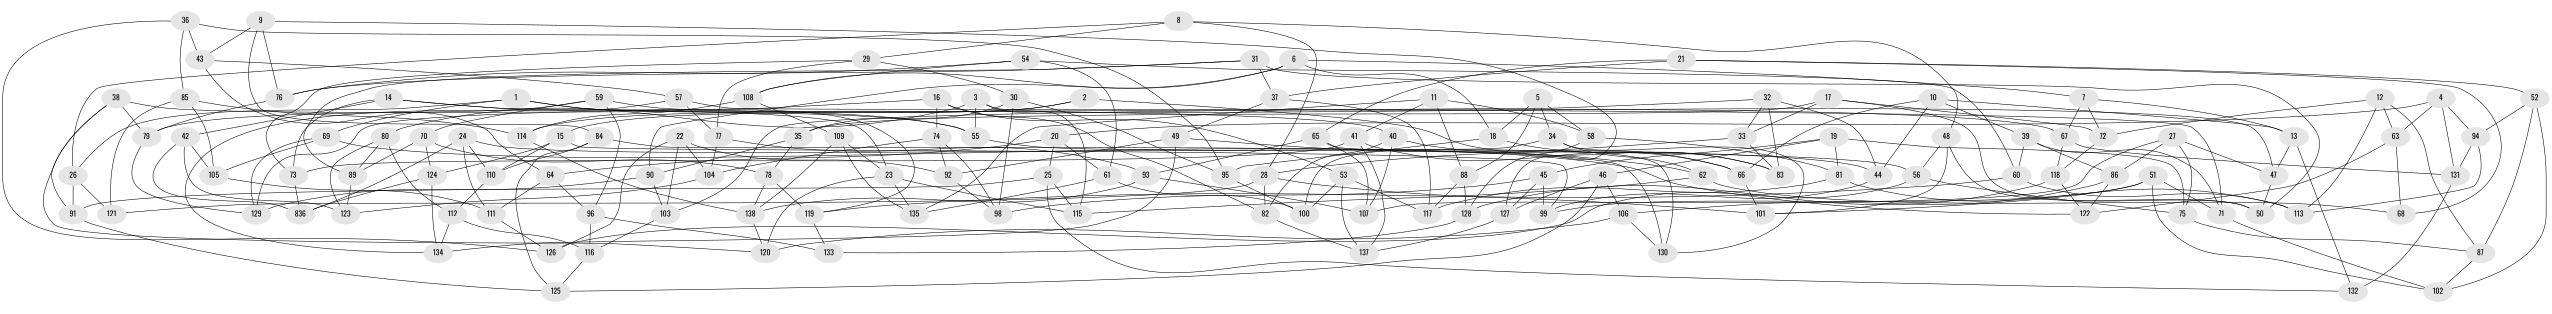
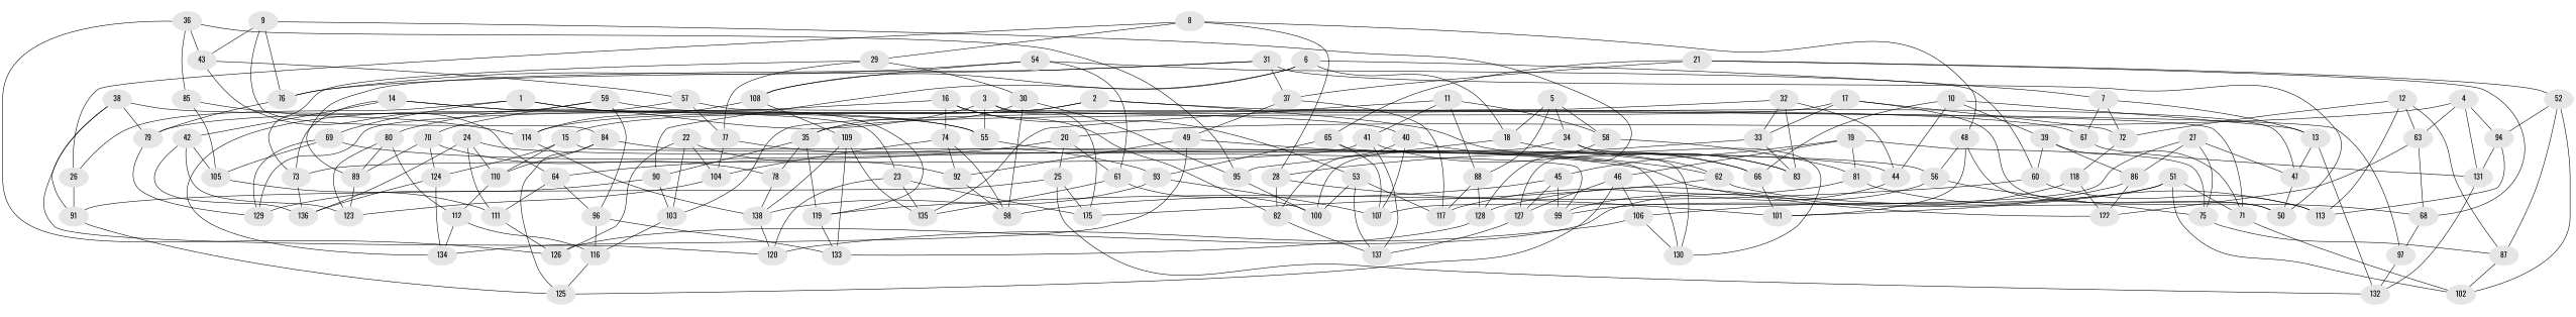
  graph {
    fontname=Oswald
    node [color=gray90 fontname=Oswald style=filled]
    edge [fontname=Oswald]
    1
    26
    55
    69
    119
    91
-   121
    56
    129
    105
    122
    133
    2
    15
    83
+   97
    114
    99
    110
    124
    132
    138
    3
    47
    80
-   115
+   115 [label=175]
    50
    89
    123
    112
    4
    20
    63
    94
    131
    25
    61
    64
    68
    113
    5
    18
    34
    58
    88
    95
    62
    100
    130
    81
    128
    117
    6
    7
    90
    108
    13
    67
    72
    103
    109
    118
    8
    28
    29
    48
    82
    101
    73
    30
    77
    9
    43
    76
    84
    127
    57
    79
    125
    137
    10
    39
    44
    66
    86
    60
    71
    11
    41
    135
    12
    87
    102
    14
    23
    42
    120
-   136 [label=836]
+   136
    134
    16
    53
    74
    92
    104
    98
    17
    33
    35
    78
    19
    45
    46
    75
    106
    111
    96
    21
    37
    52
    65
    49
    107
    93
    22
    126
    116
    24
    27
    31
    32
    36
    85
    38
    40
    51
    54
    59
    70
    1 -- 26
    1 -- 55
    1 -- 69
    1 -- 119
    26 -- 91
-   26 -- 121
    55 -- 56
    69 -- 129
    69 -- 105
    69 -- 122
    119 -- 133
    91 -- 125
    56 -- 75
    56 -- 126
    105 -- 111
    2 -- 15
    2 -- 83
+   2 -- 97
    2 -- 114
    15 -- 99
    15 -- 110
    15 -- 124
+   97 -- 132
    114 -- 138
    110 -- 112
    124 -- 136
    124 -- 134
    138 -- 120
    3 -- 55
    3 -- 47
    3 -- 80
    3 -- 115
    47 -- 50
    80 -- 89
    80 -- 123
    80 -- 112
    89 -- 123
    112 -- 134
    112 -- 116
    4 -- 20
    4 -- 63
    4 -- 94
    4 -- 131
    20 -- 25
    20 -- 61
    20 -- 64
    63 -- 122
    63 -- 68
    94 -- 131
    94 -- 113
    131 -- 132
    25 -- 91
    25 -- 132
    25 -- 115
    61 -- 100
    61 -- 135
    64 -- 111
    64 -- 96
+   68 -- 97
    5 -- 18
    5 -- 34
    5 -- 58
    5 -- 88
    18 -- 83
    18 -- 95
    34 -- 62
    34 -- 100
    34 -- 130
    58 -- 81
    58 -- 128
    88 -- 128
    88 -- 117
    95 -- 100
    62 -- 115
    62 -- 68
    81 -- 113
    81 -- 117
    128 -- 133
    6 -- 18
    6 -- 7
    6 -- 90
    6 -- 108
    7 -- 13
    7 -- 67
    7 -- 72
    90 -- 129
    90 -- 103
    108 -- 114
    108 -- 109
    13 -- 132
    13 -- 47
    67 -- 131
-   67 -- 118
    72 -- 118
    103 -- 116
-   109 -- 23
+   109 -- 133
    109 -- 138
    109 -- 135
    118 -- 122
    118 -- 128
    8 -- 26
    8 -- 28
    8 -- 29
    8 -- 48
-   28 -- 121
    28 -- 82
    28 -- 101
    29 -- 73
    29 -- 30
    29 -- 77
    48 -- 56
    48 -- 50
    48 -- 101
    82 -- 137
    73 -- 136
    30 -- 95
    30 -- 98
    30 -- 35
    77 -- 104
    77 -- 93
    9 -- 43
    9 -- 76
    9 -- 84
    9 -- 127
    43 -- 64
    43 -- 57
    76 -- 79
    84 -- 110
    84 -- 130
    84 -- 125
    127 -- 137
    57 -- 77
    57 -- 71
    57 -- 134
    79 -- 129
    10 -- 13
    10 -- 39
    10 -- 44
    10 -- 66
    39 -- 86
    39 -- 60
    39 -- 71
    44 -- 99
    66 -- 101
    86 -- 122
    86 -- 106
    60 -- 119
    60 -- 113
    71 -- 102
    11 -- 58
    11 -- 88
    11 -- 41
    11 -- 135
    41 -- 73
    41 -- 137
    41 -- 66
    12 -- 63
    12 -- 113
    12 -- 72
    12 -- 87
    87 -- 102
    14 -- 55
    14 -- 73
    14 -- 23
    14 -- 42
    23 -- 115
    23 -- 135
    23 -- 120
    42 -- 105
    42 -- 123
    42 -- 136
    16 -- 129
    16 -- 82
    16 -- 53
    16 -- 74
    53 -- 100
    53 -- 117
    53 -- 137
    74 -- 92
    74 -- 104
    74 -- 98
    92 -- 98
    104 -- 123
    17 -- 50
    17 -- 72
    17 -- 33
    17 -- 35
    33 -- 83
    33 -- 28
    35 -- 90
    35 -- 78
-   78 -- 119
+   35 -- 119
    78 -- 138
    19 -- 81
    19 -- 45
    19 -- 46
    19 -- 75
    45 -- 99
    45 -- 127
    45 -- 98
    46 -- 127
    46 -- 125
    46 -- 106
    75 -- 87
    106 -- 130
    106 -- 120
    111 -- 126
    96 -- 133
    96 -- 116
    21 -- 68
    21 -- 37
    21 -- 52
    21 -- 65
    37 -- 117
    37 -- 49
    52 -- 94
    52 -- 87
    52 -- 102
    65 -- 130
    65 -- 107
    65 -- 93
    49 -- 62
    49 -- 134
    49 -- 92
    93 -- 138
    93 -- 107
    22 -- 103
    22 -- 92
    22 -- 104
    22 -- 126
    116 -- 125
    24 -- 110
    24 -- 44
    24 -- 136
    24 -- 111
    27 -- 47
    27 -- 86
    27 -- 75
    27 -- 107
    31 -- 50
    31 -- 89
    31 -- 76
    31 -- 37
    32 -- 83
    32 -- 103
    32 -- 44
    32 -- 33
    36 -- 95
    36 -- 43
    36 -- 126
    36 -- 85
-   85 -- 121
    85 -- 105
    85 -- 114
    38 -- 91
    38 -- 79
    38 -- 120
    38 -- 40
    40 -- 82
    40 -- 66
    40 -- 107
    51 -- 99
    51 -- 101
    51 -- 71
    51 -- 102
    54 -- 61
    54 -- 108
    54 -- 76
    54 -- 60
    59 -- 67
    59 -- 79
    59 -- 96
    59 -- 70
    70 -- 124
    70 -- 89
    70 -- 78
  }
